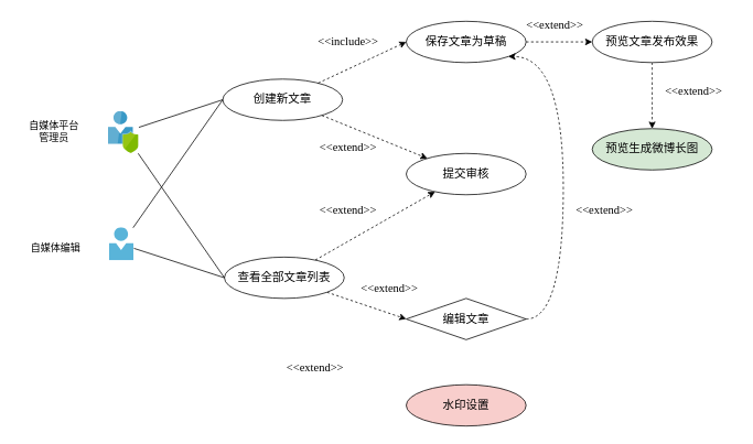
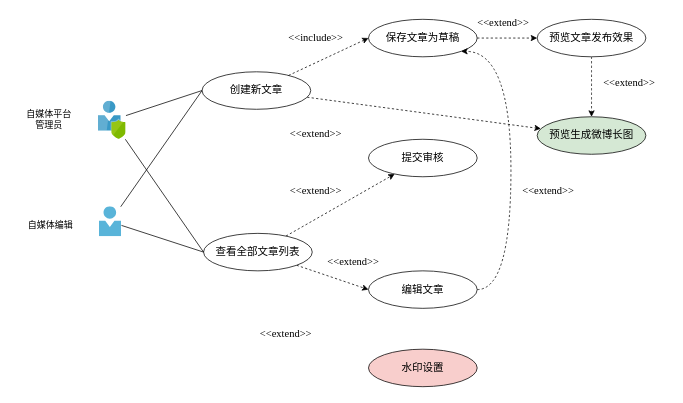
  <mxCell id="0" />
  <mxCell id="1" parent="0" />
  <mxCell id="2" style="rounded=0;orthogonalLoop=1;jettySize=auto;html=1;endArrow=none;endFill=0;entryX=0;entryY=0.5;entryDx=0;entryDy=0;" parent="1" source="3" target="6" edge="1"><mxGeometry relative="1" as="geometry" /></mxCell>
  <mxCell id="3" value="" style="aspect=fixed;html=1;points=[];align=center;image;fontSize=12;image=img/lib/mscae/User_Privacy.svg;" parent="1" vertex="1"><mxGeometry x="130.5" y="134" width="37" height="51" as="geometry" /></mxCell>
  <mxCell id="4" value="自媒体平台&lt;br&gt;管理员" style="text;html=1;strokeColor=none;fillColor=none;align=center;verticalAlign=middle;whiteSpace=wrap;rounded=0;fontFamily=SF Mono;fontStyle=0" parent="1" vertex="1"><mxGeometry x="20" y="144" width="90" height="30" as="geometry" /></mxCell>
- <mxCell id="5" style="edgeStyle=none;rounded=0;orthogonalLoop=1;jettySize=auto;html=1;dashed=1;startArrow=none;startFill=0;endArrow=classic;endFill=1;" parent="1" source="6" target="20" edge="1"><mxGeometry relative="1" as="geometry" /></mxCell>
+ <mxCell id="5" style="edgeStyle=none;rounded=0;orthogonalLoop=1;jettySize=auto;html=1;dashed=1;startArrow=none;startFill=0;endArrow=classic;endFill=1;" parent="1" source="6" target="19" edge="1"><mxGeometry relative="1" as="geometry" /></mxCell>
  <mxCell id="6" value="创建新文章" style="ellipse;whiteSpace=wrap;html=1;fontFamily=SF Mono;fontSize=14;" parent="1" vertex="1"><mxGeometry x="269" y="95" width="145" height="50" as="geometry" /></mxCell>
  <mxCell id="7" value="" style="aspect=fixed;html=1;points=[];align=center;image;fontSize=12;image=img/lib/mscae/Person.svg;" parent="1" vertex="1"><mxGeometry x="131.5" y="275" width="30" height="40" as="geometry" /></mxCell>
  <mxCell id="8" value="自媒体编辑" style="text;html=1;strokeColor=none;fillColor=none;align=center;verticalAlign=middle;whiteSpace=wrap;rounded=0;fontFamily=SF Mono;fontStyle=0" parent="1" vertex="1"><mxGeometry x="21.5" y="285" width="90" height="30" as="geometry" /></mxCell>
  <mxCell id="9" style="edgeStyle=none;rounded=0;orthogonalLoop=1;jettySize=auto;html=1;entryX=0;entryY=0.5;entryDx=0;entryDy=0;dashed=1;startArrow=none;startFill=0;endArrow=classic;endFill=1;" parent="1" source="11" target="25" edge="1"><mxGeometry relative="1" as="geometry" /></mxCell>
  <mxCell id="10" style="edgeStyle=none;rounded=0;orthogonalLoop=1;jettySize=auto;html=1;dashed=1;startArrow=none;startFill=0;endArrow=classic;endFill=1;" parent="1" source="11" target="20" edge="1"><mxGeometry relative="1" as="geometry" /></mxCell>
  <mxCell id="11" value="查看全部文章列表" style="ellipse;whiteSpace=wrap;html=1;fontFamily=SF Mono;fontSize=14;" parent="1" vertex="1"><mxGeometry x="271" y="310.5" width="145" height="50" as="geometry" /></mxCell>
  <mxCell id="12" style="edgeStyle=none;rounded=0;orthogonalLoop=1;jettySize=auto;html=1;entryX=0;entryY=0.5;entryDx=0;entryDy=0;startArrow=none;startFill=0;endArrow=none;endFill=0;fontFamily=SF Mono;fontSize=14;" parent="1" source="7" target="6" edge="1"><mxGeometry relative="1" as="geometry"><mxPoint x="151" y="-17.931" as="sourcePoint" /><mxPoint x="281" y="0" as="targetPoint" /></mxGeometry></mxCell>
  <mxCell id="13" style="edgeStyle=none;rounded=0;orthogonalLoop=1;jettySize=auto;html=1;entryX=0;entryY=0.5;entryDx=0;entryDy=0;startArrow=none;startFill=0;endArrow=none;endFill=0;fontFamily=SF Mono;fontSize=14;" parent="1" source="7" target="11" edge="1"><mxGeometry relative="1" as="geometry"><mxPoint x="151" y="-6.552" as="sourcePoint" /><mxPoint x="281" y="110" as="targetPoint" /></mxGeometry></mxCell>
  <mxCell id="14" style="rounded=0;orthogonalLoop=1;jettySize=auto;html=1;endArrow=none;endFill=0;entryX=0;entryY=0.5;entryDx=0;entryDy=0;" parent="1" source="3" target="11" edge="1"><mxGeometry relative="1" as="geometry"><mxPoint x="158.5" y="197.314" as="sourcePoint" /><mxPoint x="281" y="110" as="targetPoint" /></mxGeometry></mxCell>
  <mxCell id="15" value="" style="edgeStyle=none;rounded=0;orthogonalLoop=1;jettySize=auto;html=1;dashed=1;startArrow=none;startFill=0;endArrow=classic;endFill=1;" parent="1" source="16" target="18" edge="1"><mxGeometry relative="1" as="geometry" /></mxCell>
  <mxCell id="16" value="保存文章为草稿" style="ellipse;whiteSpace=wrap;html=1;fontFamily=SF Mono;fontSize=14;" parent="1" vertex="1"><mxGeometry x="491" y="25" width="145" height="50" as="geometry" /></mxCell>
  <mxCell id="17" value="" style="edgeStyle=orthogonalEdgeStyle;curved=1;rounded=0;orthogonalLoop=1;jettySize=auto;html=1;dashed=1;startArrow=none;startFill=0;endArrow=classic;endFill=1;fontFamily=SF Mono;" parent="1" source="18" target="19" edge="1"><mxGeometry relative="1" as="geometry" /></mxCell>
  <mxCell id="18" value="预览文章发布效果" style="ellipse;whiteSpace=wrap;html=1;fontFamily=SF Mono;fontSize=14;" parent="1" vertex="1"><mxGeometry x="716" y="25" width="145" height="50" as="geometry" /></mxCell>
  <mxCell id="19" value="预览生成微博长图" style="ellipse;whiteSpace=wrap;html=1;fontFamily=SF Mono;fontSize=14;fillColor=#d5e8d4;" parent="1" vertex="1"><mxGeometry x="716" y="155" width="145" height="50" as="geometry" /></mxCell>
  <mxCell id="20" value="提交审核" style="ellipse;whiteSpace=wrap;html=1;fontFamily=SF Mono;fontSize=14;" parent="1" vertex="1"><mxGeometry x="491" y="185" width="145" height="50" as="geometry" /></mxCell>
  <mxCell id="21" style="rounded=0;orthogonalLoop=1;jettySize=auto;html=1;startArrow=none;startFill=0;endArrow=classic;endFill=1;dashed=1;entryX=0;entryY=0.5;entryDx=0;entryDy=0;" parent="1" source="6" target="16" edge="1"><mxGeometry relative="1" as="geometry"><mxPoint x="426" y="-65" as="sourcePoint" /><mxPoint x="501" y="-65" as="targetPoint" /></mxGeometry></mxCell>
  <mxCell id="22" value="&amp;lt;&amp;lt;include&amp;gt;&amp;gt;" style="text;html=1;strokeColor=none;fillColor=none;align=center;verticalAlign=middle;whiteSpace=wrap;rounded=0;fontFamily=SF Mono;fontSize=14;rotation=0;" parent="1" vertex="1"><mxGeometry x="371" y="40" width="100" height="20" as="geometry" /></mxCell>
  <mxCell id="23" value="&amp;lt;&amp;lt;extend&amp;gt;&amp;gt;" style="text;html=1;strokeColor=none;fillColor=none;align=center;verticalAlign=middle;whiteSpace=wrap;rounded=0;fontFamily=SF Mono;fontSize=14;rotation=0;" parent="1" vertex="1"><mxGeometry x="371" y="169" width="100" height="20" as="geometry" /></mxCell>
  <mxCell id="24" style="edgeStyle=orthogonalEdgeStyle;rounded=0;orthogonalLoop=1;jettySize=auto;html=1;dashed=1;startArrow=none;startFill=0;endArrow=classic;endFill=1;exitX=1;exitY=0.5;exitDx=0;exitDy=0;entryX=1;entryY=1;entryDx=0;entryDy=0;curved=1;" parent="1" source="25" target="16" edge="1"><mxGeometry relative="1" as="geometry"><Array as="points"><mxPoint x="681" y="386" /><mxPoint x="681" y="68" /></Array></mxGeometry></mxCell>
- <mxCell id="25" value="编辑文章" style="rhombus;whiteSpace=wrap;html=1;fontFamily=SF Mono;fontSize=14;" parent="1" vertex="1"><mxGeometry x="491" y="360.5" width="145" height="50" as="geometry" /></mxCell>
+ <mxCell id="25" value="编辑文章" style="ellipse;whiteSpace=wrap;html=1;fontFamily=SF Mono;fontSize=14;" parent="1" vertex="1"><mxGeometry x="491" y="360.5" width="145" height="50" as="geometry" /></mxCell>
  <mxCell id="26" value="&amp;lt;&amp;lt;extend&amp;gt;&amp;gt;" style="text;html=1;strokeColor=none;fillColor=none;align=center;verticalAlign=middle;whiteSpace=wrap;rounded=0;fontFamily=SF Mono;fontSize=14;rotation=0;" parent="1" vertex="1"><mxGeometry x="421" y="339" width="100" height="20" as="geometry" /></mxCell>
  <mxCell id="27" value="&amp;lt;&amp;lt;extend&amp;gt;&amp;gt;" style="text;html=1;strokeColor=none;fillColor=none;align=center;verticalAlign=middle;whiteSpace=wrap;rounded=0;fontFamily=SF Mono;fontSize=14;rotation=0;" parent="1" vertex="1"><mxGeometry x="371" y="245" width="100" height="20" as="geometry" /></mxCell>
  <mxCell id="28" value="&amp;lt;&amp;lt;extend&amp;gt;&amp;gt;" style="text;html=1;strokeColor=none;fillColor=none;align=center;verticalAlign=middle;whiteSpace=wrap;rounded=0;fontFamily=SF Mono;fontSize=14;rotation=0;" parent="1" vertex="1"><mxGeometry x="621" y="20" width="100" height="20" as="geometry" /></mxCell>
  <mxCell id="29" value="&amp;lt;&amp;lt;extend&amp;gt;&amp;gt;" style="text;html=1;strokeColor=none;fillColor=none;align=center;verticalAlign=middle;whiteSpace=wrap;rounded=0;fontFamily=SF Mono;fontSize=14;rotation=0;" parent="1" vertex="1"><mxGeometry x="681" y="245" width="100" height="20" as="geometry" /></mxCell>
  <mxCell id="30" value="&amp;lt;&amp;lt;extend&amp;gt;&amp;gt;" style="text;html=1;strokeColor=none;fillColor=none;align=center;verticalAlign=middle;whiteSpace=wrap;rounded=0;fontFamily=SF Mono;fontSize=14;rotation=0;" parent="1" vertex="1"><mxGeometry x="788.5" y="100" width="100" height="20" as="geometry" /></mxCell>
  <mxCell id="31" value="水印设置" style="ellipse;whiteSpace=wrap;html=1;fontFamily=SF Mono;fontSize=14;fillColor=#f8cecc;" parent="1" vertex="1"><mxGeometry x="491" y="465" width="145" height="50" as="geometry" /></mxCell>
  <mxCell id="32" value="&amp;lt;&amp;lt;extend&amp;gt;&amp;gt;" style="text;html=1;strokeColor=none;fillColor=none;align=center;verticalAlign=middle;whiteSpace=wrap;rounded=0;fontFamily=SF Mono;fontSize=14;rotation=0;" parent="1" vertex="1"><mxGeometry x="331" y="435" width="100" height="20" as="geometry" /></mxCell>
